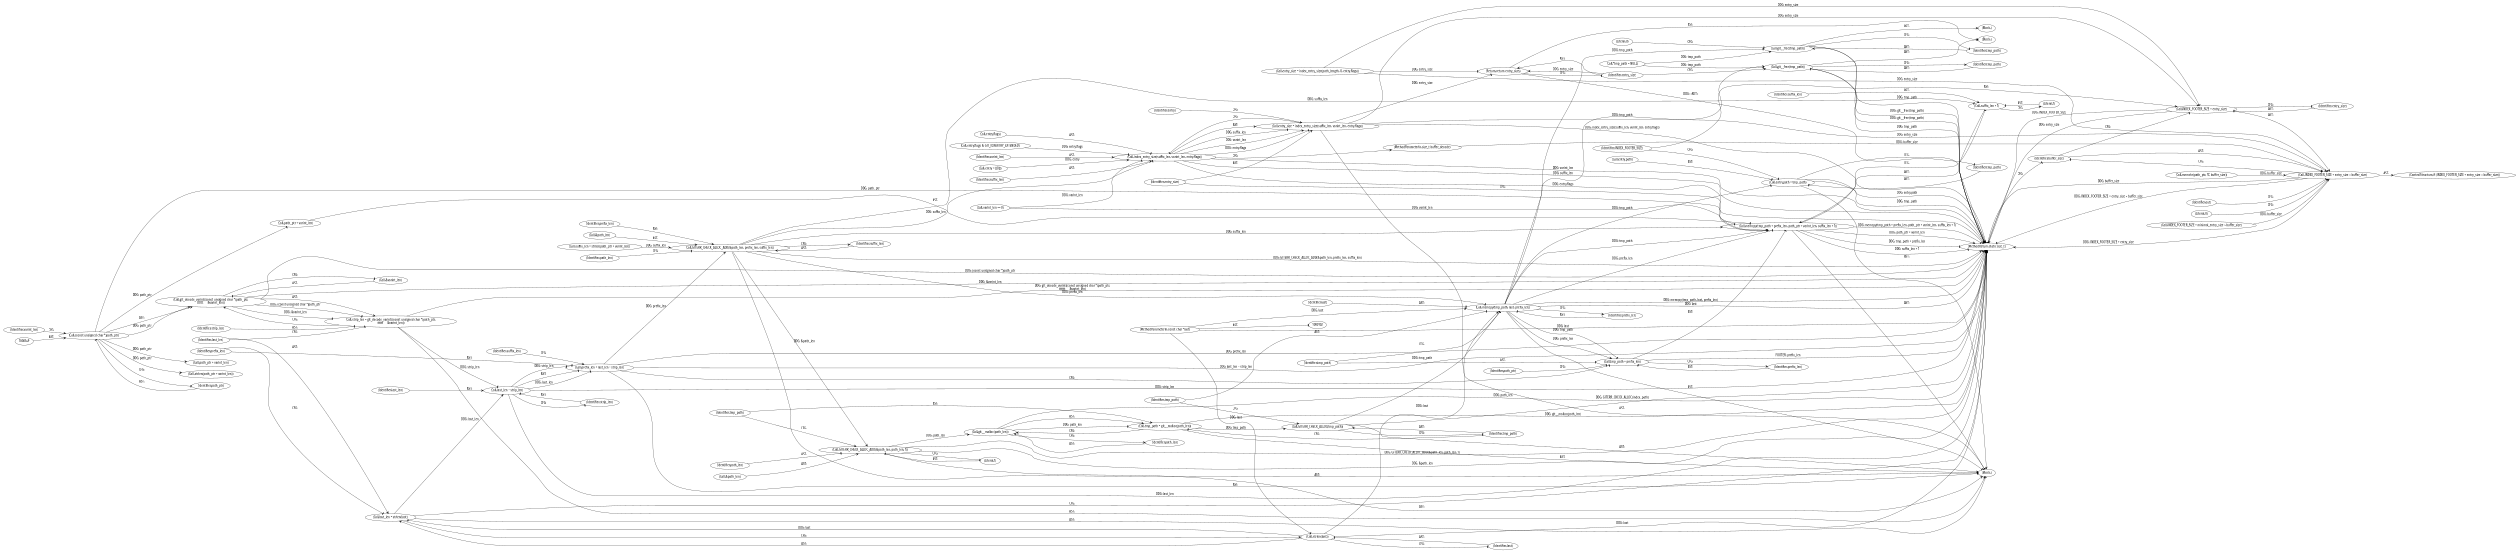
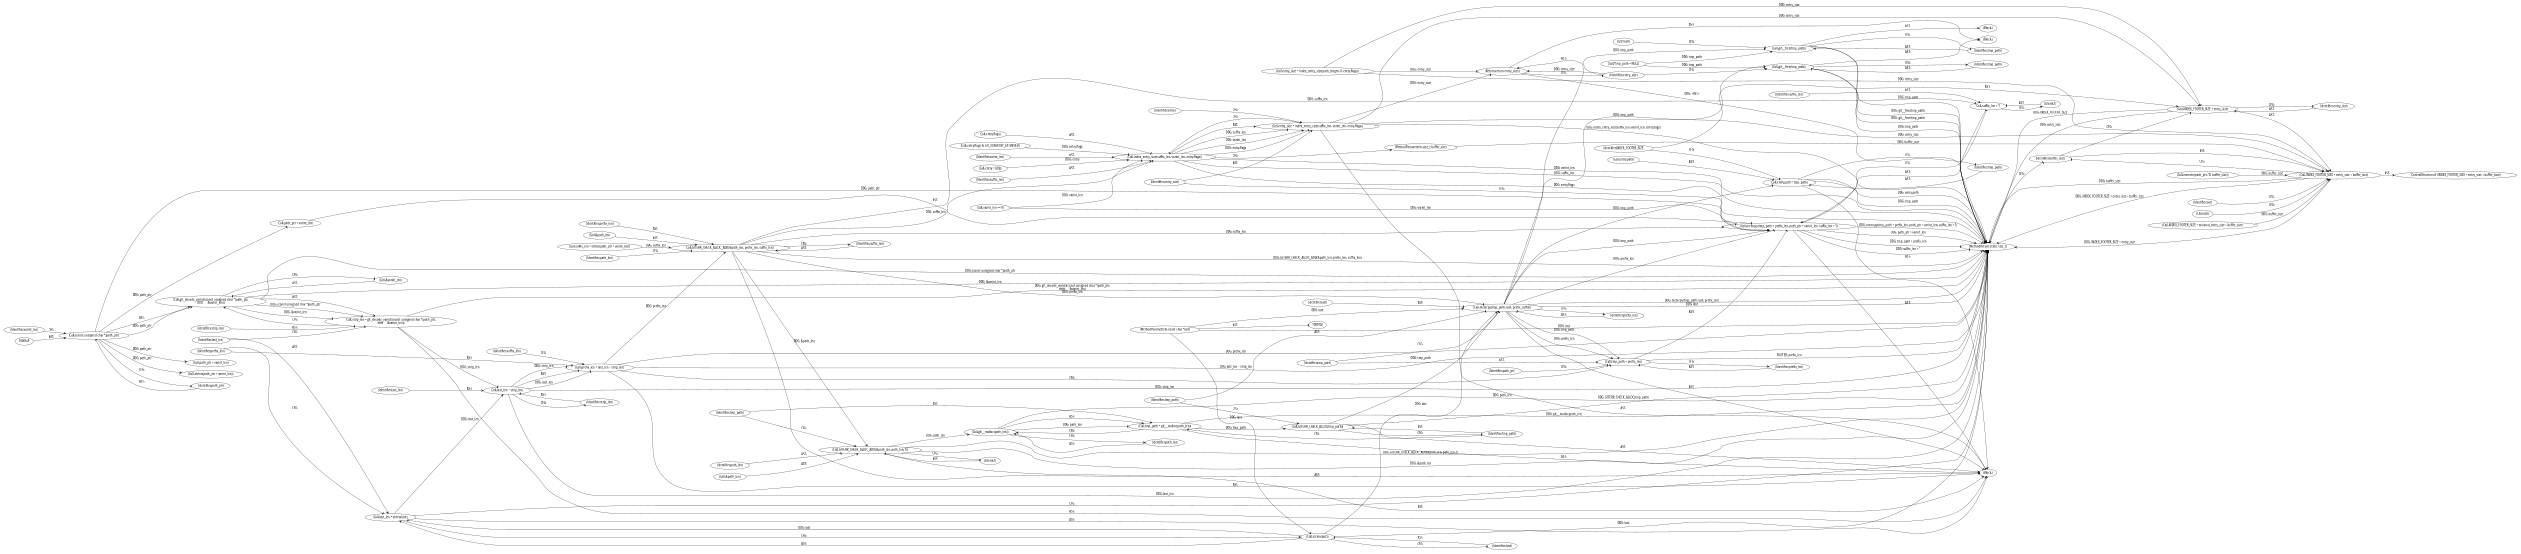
  digraph {
    fontname="Fira Sans"
    rankdir=LR
    node [fontname="Fira Sans"]
    edge [arrowhead=tee fontname="Fira Sans"]
    n1 [label="(Call,prefix_len = last_len - strip_len)"]
    n2 [label="(Call,GITERR_CHECK_ALLOC_ADD(&path_len, prefix_len, suffix_len))"]
    n3 [label="(MethodReturn,static size_t)"]
    n4 [label="(Block,)"]
    n5 [label="(Call,tmp_path + prefix_len)"]
    n6 [label="(Call,last_len - strip_len)"]
    n7 [label="(Identifier,strip_len)"]
-   n8 [label="(Call,memcpy(tmp_path, last, prefix_len))"]
+   n8 [label="(Call,memcpy(tmp_path, last, prefix_suffix))"]
    n9 [label="(Call,memcpy(tmp_path + prefix_len, path_ptr + varint_len, suffix_len + 1))"]
    n10 [label="(Call,GITERR_CHECK_ALLOC_ADD(&path_len, path_len, 1))"]
    n11 [label="(Call,suffix_len + 1)"]
    n12 [label="(Call,index_entry_size(suffix_len, varint_len, entry.flags))"]
    n13 [label="(Identifier,suffix_len)"]
    n14 [label="(Identifier,buffer_size)"]
    n15 [label="(Call,last_len = strlen(last))"]
    n16 [label="(Call,strlen(last))"]
    n17 [label="(Identifier,last)"]
    n18 [label="(Call,entry.path = tmp_path)"]
    n19 [label="(Call,git__free(tmp_path))"]
    n20 [label="(Call,git__free(tmp_path))"]
    n21 [label="(Identifier,prefix_len)"]
    n22 [label="(MethodParameterIn,const char *last)"]
    1000102
    n24 [label="(Call,strip_len = git_decode_varint((const unsigned char *)path_ptr,\n\t\t\t\t\t\t     &varint_len))"]
    n25 [label="(Call,git_decode_varint((const unsigned char *)path_ptr,\n\t\t\t\t\t\t     &varint_len))"]
    n26 [label="(Call,&varint_len)"]
    n27 [label="(Call,(const unsigned char *)path_ptr)"]
    n28 [label="(Call,path_ptr + varint_len)"]
    n29 [label="(Call,path_ptr + varint_len)"]
    n30 [label="(Call,strlen(path_ptr + varint_len))"]
    n31 [label="(Identifier,path_ptr)"]
    n32 [label="(Call,git__malloc(path_len))"]
    n33 [label="(Literal,1)"]
    n34 [label="(Literal,1)"]
    n35 [label="(Call,entry_size = index_entry_size(suffix_len, varint_len, entry.flags))"]
-   n36 [label="(MethodParameterIn,size_t buffer_decode)"]
+   n36 [label="(MethodParameterIn,size_t buffer_size)"]
    n37 [label="(Call,tmp_path = git__malloc(path_len))"]
    n38 [label="(Identifier,path_len)"]
    n39 [label="(Call,GITERR_CHECK_ALLOC(tmp_path))"]
    n40 [label="(Identifier,tmp_path)"]
    n41 [label="(Identifier,prefix_len)"]
    n42 [label="(Identifier,tmp_path)"]
    n43 [label="(Block,)"]
    n44 [label="(Identifier,tmp_path)"]
    n45 [label="(Block,)"]
    n46 [label="(Identifier,tmp_path)"]
    n47 [label="(Call,INDEX_FOOTER_SIZE + entry_size > buffer_size)"]
    n48 [label="(Call,INDEX_FOOTER_SIZE + entry_size)"]
    n49 [label="(Return,return entry_size;)"]
    n50 [label="(Call,entry.flags)"]
    n51 [label="(ControlStructure,if (INDEX_FOOTER_SIZE + entry_size > buffer_size))"]
    n52 [label="(Identifier,entry_size)"]
    n53 [label="(Identifier,entry_size)"]
    n54 [label="(Identifier,prefix_len)"]
    n55 [label="(Identifier,suffix_len)"]
    n56 [label="(Call,entry.flags & GIT_IDXENTRY_EXTENDED)"]
    n57 [label="(Identifier,entry)"]
    n58 [label="(Identifier,last)"]
    n59 [label="(Identifier,last_len)"]
    n60 [label="(Call,memchr(path_ptr, '\0', buffer_size))"]
    n61 [label="(Identifier,path_len)"]
    n62 [label="(Identifier,last_len)"]
    n63 [label="(Identifier,prefix_len)"]
    n64 [label="(Literal,0)"]
    n65 [label="(Call,entry_size = index_entry_size(path_length, 0, entry.flags))"]
    n66 [label="(Identifier,out)"]
    n67 [label="(Identifier,tmp_path)"]
    n68 [label="(Literal,0)"]
    n69 [label="(Identifier,tmp_path)"]
    n70 [label="(Call,*tmp_path = NULL)"]
    n71 [label="(Call,entry.path)"]
    n72 [label="(Call,&path_len)"]
    n73 [label="(Call,suffix_len = strlen(path_ptr + varint_len))"]
    n74 [label="(Call,INDEX_FOOTER_SIZE + minimal_entry_size > buffer_size)"]
    n75 [label="(Identifier,entry_size)"]
    n76 [label="(Identifier,INDEX_FOOTER_SIZE)"]
    n77 [label="(Identifier,strip_len)"]
    n78 [label="(Identifier,varint_len)"]
    n79 [label="(Call,varint_len == 0)"]
    n80 [label="(Identifier,varint_len)"]
    n81 [label="(Call,entry = {{0}})"]
    n82 [label="(Identifier,suffix_len)"]
    n83 [label="(Identifier,path_ptr)"]
    n84 [label="(Identifier,path_len)"]
    n85 [label="(Identifier,tmp_path)"]
    n86 [label="(Identifier,suffix_len)"]
    n87 [label="(Call,&path_len)"]
    1000349
    n1 -> n2 [arrowhead=vee label="DDG: prefix_len"]
    n1 -> n3 [arrowhead=vee label="DDG: last_len - strip_len"]
    n1 -> n3 [label="DDG: prefix_len"]
    n1 -> n4 [label="AST: "]
    n1 -> n5 [label="CFG: "]
    n2 -> n3 [arrowhead=vee label="DDG: GITERR_CHECK_ALLOC_ADD(&path_len, prefix_len, suffix_len)"]
    n2 -> n4 [label="AST: "]
    n2 -> n8 [label="DDG: prefix_len"]
    n2 -> n9 [arrowhead=vee label="DDG: suffix_len"]
    n2 -> n10 [arrowhead=vee label="DDG: &path_len"]
    n2 -> n11 [label="DDG: suffix_len"]
    n2 -> n12 [label="DDG: suffix_len"]
    n2 -> n13 [arrowhead=vee label="CFG: "]
    n3 -> n14 [label="CFG: "]
    n5 -> n3 [label="FOOTER: prefix_len"]
    n5 -> n9 [label="AST: "]
    n5 -> n41 [arrowhead=vee label="CFG: "]
    n6 -> n1 [label="AST: "]
    n6 -> n1 [label="DDG: last_len"]
    n6 -> n1 [label="DDG: strip_len"]
    n6 -> n3 [label="DDG: last_len"]
    n6 -> n3 [label="DDG: strip_len"]
    n6 -> n7 [label="CFG: "]
    n7 -> n6 [label="AST: "]
    n8 -> n3 [label="DDG: last"]
    n8 -> n3 [arrowhead=vee label="DDG: memcpy(tmp_path, last, prefix_len)"]
    n8 -> n4 [label="AST: "]
    n8 -> n5 [label="DDG: tmp_path"]
    n8 -> n5 [arrowhead=vee label="DDG: prefix_len"]
    n8 -> n9 [label="DDG: tmp_path"]
    n8 -> n9 [label="DDG: prefix_len"]
    n8 -> n18 [label="DDG: tmp_path"]
    n8 -> n19 [label="DDG: tmp_path"]
    n8 -> n20 [arrowhead=vee label="DDG: tmp_path"]
    n8 -> n21 [arrowhead=vee label="CFG: "]
    n9 -> n3 [arrowhead=vee label="DDG: path_ptr + varint_len"]
    n9 -> n3 [label="DDG: tmp_path + prefix_len"]
    n9 -> n3 [label="DDG: suffix_len + 1"]
    n9 -> n3 [label="DDG: memcpy(tmp_path + prefix_len, path_ptr + varint_len, suffix_len + 1)"]
    n9 -> n4 [label="AST: "]
    n9 -> n11 [label="CFG: "]
    n10 -> n3 [arrowhead=vee label="DDG: GITERR_CHECK_ALLOC_ADD(&path_len, path_len, 1)"]
    n10 -> n3 [arrowhead=vee label="DDG: &path_len"]
    n10 -> n4 [arrowhead=vee label="AST: "]
    n10 -> n32 [arrowhead=vee label="DDG: path_len"]
    n10 -> n33 [label="CFG: "]
    n11 -> n9 [arrowhead=vee label="AST: "]
    n11 -> n34 [arrowhead=vee label="CFG: "]
    n12 -> n3 [label="DDG: suffix_len"]
    n12 -> n3 [label="DDG: entry.flags"]
    n12 -> n3 [label="DDG: varint_len"]
    n12 -> n35 [arrowhead=vee label="AST: "]
    n12 -> n35 [label="DDG: suffix_len"]
    n12 -> n35 [arrowhead=vee label="DDG: varint_len"]
    n12 -> n35 [label="DDG: entry.flags"]
    n12 -> n36 [arrowhead=vee label="CFG: "]
    n13 -> n2 [arrowhead=vee label="AST: "]
    n14 -> n47 [label="AST: "]
    n14 -> n48 [label="CFG: "]
    n15 -> n3 [arrowhead=vee label="CFG: "]
    n15 -> n4 [label="AST: "]
    n15 -> n6 [arrowhead=vee label="DDG: last_len"]
    n15 -> n16 [arrowhead=vee label="CFG: "]
    n16 -> n3 [label="DDG: last"]
    n16 -> n8 [arrowhead=vee label="DDG: last"]
    n16 -> n15 [arrowhead=vee label="AST: "]
    n16 -> n15 [label="DDG: last"]
    n16 -> n17 [label="CFG: "]
    n17 -> n16 [label="AST: "]
    n18 -> n3 [arrowhead=vee label="DDG: entry.path"]
    n18 -> n3 [arrowhead=vee label="DDG: tmp_path"]
    n18 -> n4 [arrowhead=vee label="AST: "]
    n18 -> n42 [label="CFG: "]
    n19 -> n3 [label="DDG: tmp_path"]
    n19 -> n3 [arrowhead=vee label="DDG: git__free(tmp_path)"]
    n19 -> n43 [arrowhead=vee label="AST: "]
    n19 -> n44 [label="CFG: "]
    n20 -> n3 [arrowhead=vee label="DDG: git__free(tmp_path)"]
    n20 -> n3 [label="DDG: tmp_path"]
    n20 -> n45 [label="AST: "]
    n20 -> n46 [arrowhead=vee label="CFG: "]
    n21 -> n8 [label="AST: "]
    n22 -> n3 [arrowhead=vee label="DDG: last"]
    n22 -> n8 [arrowhead=vee label="DDG: last"]
    n22 -> n16 [label="DDG: last"]
    n22 -> 1000102 [label="AST: "]
    n24 -> n3 [label="DDG: git_decode_varint((const unsigned char *)path_ptr,\n\t\t\t\t\t\t     &varint_len)"]
    n24 -> n4 [arrowhead=vee label="AST: "]
    n24 -> n6 [label="DDG: strip_len"]
    n24 -> n25 [arrowhead=vee label="CFG: "]
    n25 -> n3 [arrowhead=vee label="DDG: &varint_len"]
    n25 -> n3 [label="DDG: (const unsigned char *)path_ptr"]
    n25 -> n24 [arrowhead=vee label="AST: "]
    n25 -> n24 [label="DDG: (const unsigned char *)path_ptr"]
    n25 -> n24 [label="DDG: &varint_len"]
    n25 -> n26 [label="CFG: "]
    n26 -> n25 [label="AST: "]
    n27 -> n9 [arrowhead=vee label="DDG: path_ptr"]
    n27 -> n25 [arrowhead=vee label="AST: "]
    n27 -> n25 [arrowhead=vee label="DDG: path_ptr"]
    n27 -> n28 [label="DDG: path_ptr"]
    n27 -> n29 [arrowhead=vee label="DDG: path_ptr"]
    n27 -> n30 [arrowhead=vee label="DDG: path_ptr"]
    n27 -> n31 [label="CFG: "]
    n28 -> n9 [label="AST: "]
    n31 -> n27 [label="AST: "]
    n32 -> n3 [label="DDG: path_len"]
    n32 -> n37 [arrowhead=vee label="AST: "]
    n32 -> n37 [label="DDG: path_len"]
    n32 -> n38 [arrowhead=vee label="CFG: "]
    n33 -> n10 [label="AST: "]
    n34 -> n11 [label="AST: "]
    n35 -> n3 [label="DDG: index_entry_size(suffix_len, varint_len, entry.flags)"]
    n35 -> n4 [label="AST: "]
    n35 -> n12 [label="CFG: "]
    n35 -> n47 [arrowhead=vee label="DDG: entry_size"]
    n35 -> n48 [label="DDG: entry_size"]
    n35 -> n49 [label="DDG: entry_size"]
    n36 -> n47 [arrowhead=vee label="DDG: buffer_size"]
    n37 -> n3 [label="DDG: git__malloc(path_len)"]
    n37 -> n4 [label="AST: "]
    n37 -> n32 [arrowhead=vee label="CFG: "]
    n37 -> n39 [arrowhead=vee label="DDG: tmp_path"]
    n38 -> n32 [arrowhead=vee label="AST: "]
-   n39 -> n3 [arrowhead=vee label="DDG: GITERR_CHECK_ALLOC(index_path)"]
+   n39 -> n3 [arrowhead=vee label="DDG: GITERR_CHECK_ALLOC(tmp_path)"]
    n39 -> n4 [arrowhead=vee label="AST: "]
    n39 -> n8 [label="DDG: tmp_path"]
    n39 -> n40 [label="CFG: "]
    n40 -> n37 [label="CFG: "]
    n40 -> n39 [arrowhead=vee label="AST: "]
    n41 -> n5 [label="AST: "]
    n42 -> n18 [label="AST: "]
    n44 -> n19 [arrowhead=vee label="AST: "]
    n46 -> n20 [label="AST: "]
    n47 -> n3 [label="DDG: buffer_size"]
    n47 -> n3 [label="DDG: INDEX_FOOTER_SIZE + entry_size > buffer_size"]
    n47 -> n3 [arrowhead=vee label="DDG: INDEX_FOOTER_SIZE + entry_size"]
    n47 -> n14 [label="CFG: "]
    n47 -> n51 [arrowhead=vee label="AST: "]
    n48 -> n3 [label="DDG: entry_size"]
    n48 -> n3 [arrowhead=vee label="DDG: INDEX_FOOTER_SIZE"]
    n48 -> n47 [arrowhead=vee label="AST: "]
    n48 -> n52 [label="CFG: "]
    n49 -> n3 [arrowhead=vee label="DDG: <RET>"]
    n49 -> n45 [arrowhead=vee label="AST: "]
    n49 -> n53 [label="CFG: "]
    n50 -> n12 [label="AST: "]
    n52 -> n48 [label="AST: "]
    n53 -> n20 [arrowhead=vee label="CFG: "]
    n53 -> n49 [arrowhead=vee label="AST: "]
    n53 -> n49 [arrowhead=vee label="DDG: entry_size"]
    n54 -> n2 [arrowhead=vee label="AST: "]
    n55 -> n11 [arrowhead=vee label="AST: "]
    n56 -> n12 [label="DDG: entry.flags"]
    n57 -> n35 [arrowhead=vee label="CFG: "]
    n58 -> n8 [label="AST: "]
    n59 -> n15 [arrowhead=vee label="AST: "]
    n59 -> n24 [label="CFG: "]
    n60 -> n47 [arrowhead=vee label="DDG: buffer_size"]
    n61 -> n10 [label="AST: "]
    n62 -> n6 [arrowhead=vee label="AST: "]
    n63 -> n1 [label="AST: "]
    n63 -> n15 [label="CFG: "]
    n64 -> n19 [label="CFG: "]
    n65 -> n47 [label="DDG: entry_size"]
    n65 -> n48 [label="DDG: entry_size"]
    n65 -> n49 [label="DDG: entry_size"]
    n66 -> n47 [label="CFG: "]
    n67 -> n5 [label="AST: "]
    n67 -> n8 [label="CFG: "]
    n68 -> n47 [arrowhead=vee label="CFG: "]
    n69 -> n8 [label="AST: "]
    n69 -> n39 [arrowhead=vee label="CFG: "]
    n70 -> n19 [arrowhead=vee label="DDG: tmp_path"]
    n70 -> n20 [label="DDG: tmp_path"]
    n71 -> n18 [label="AST: "]
    n72 -> n2 [arrowhead=vee label="AST: "]
    n73 -> n2 [arrowhead=vee label="DDG: suffix_len"]
    n74 -> n47 [arrowhead=vee label="DDG: buffer_size"]
    n75 -> n9 [label="CFG: "]
    n75 -> n35 [arrowhead=vee label="AST: "]
    n76 -> n18 [label="CFG: "]
    n76 -> n48 [arrowhead=vee label="AST: "]
    n77 -> n24 [label="AST: "]
    n78 -> n12 [arrowhead=vee label="AST: "]
    n79 -> n9 [label="DDG: varint_len"]
    n79 -> n12 [label="DDG: varint_len"]
    n80 -> n27 [arrowhead=vee label="CFG: "]
    n81 -> n12 [arrowhead=vee label="DDG: entry"]
    n82 -> n12 [arrowhead=vee label="AST: "]
    n83 -> n5 [label="CFG: "]
    n84 -> n2 [label="CFG: "]
    n85 -> n10 [arrowhead=vee label="CFG: "]
    n85 -> n37 [arrowhead=vee label="AST: "]
    n86 -> n1 [arrowhead=vee label="CFG: "]
    n87 -> n10 [arrowhead=vee label="AST: "]
    1000349 -> n27 [arrowhead=vee label="AST: "]
  }
